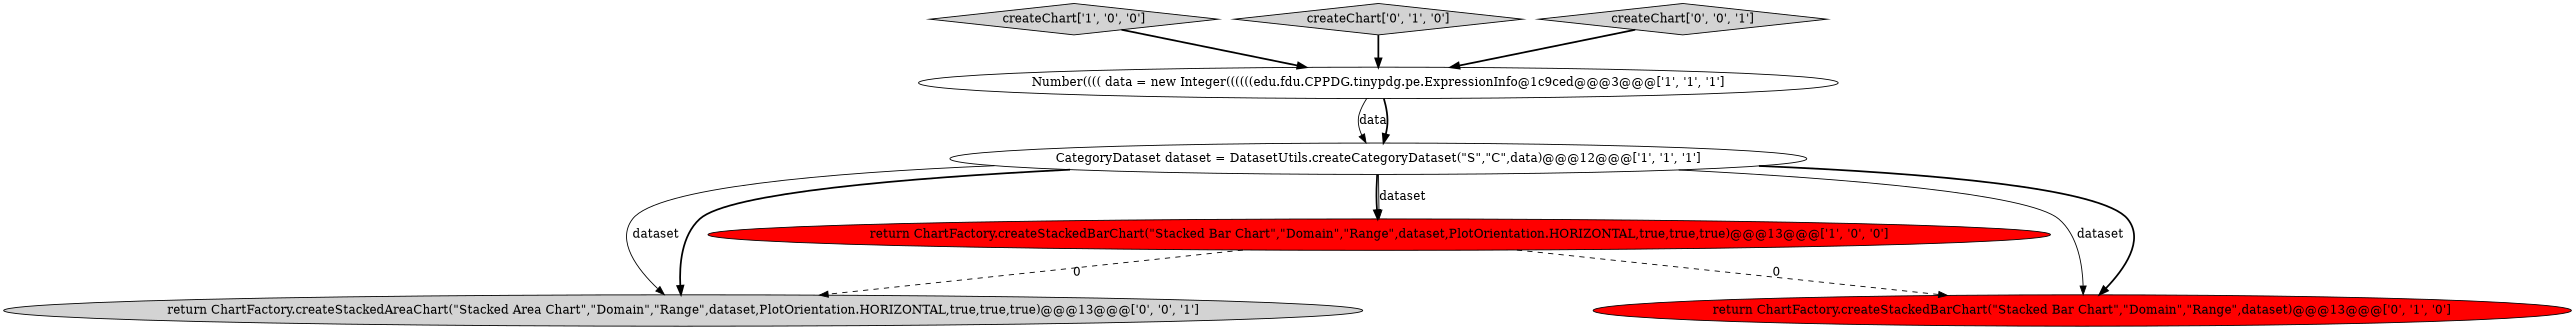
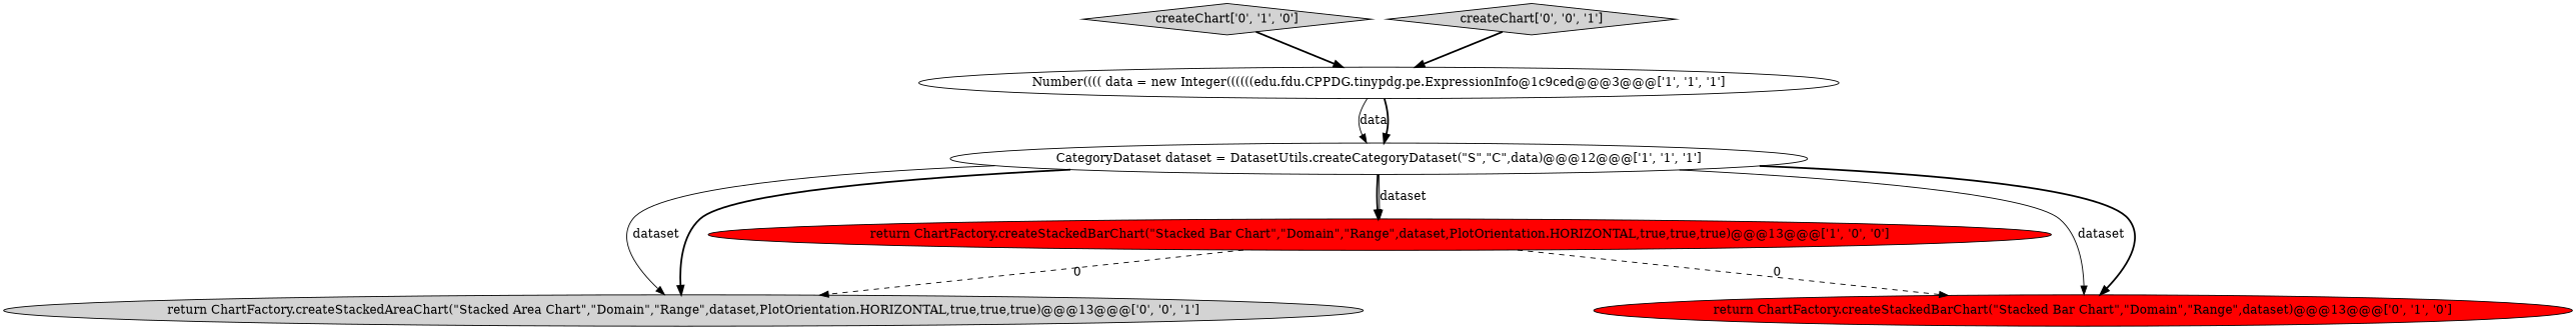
  digraph {
    node [fillcolor=lightgray shape=ellipse style=filled]
    edge [style=bold]
-   n1 [label="createChart['1', '0', '0']" shape=diamond]
    n2 [fillcolor=white label="Number(((( data = new Integer((((((edu.fdu.CPPDG.tinypdg.pe.ExpressionInfo@1c9ced@@@3@@@['1', '1', '1']"]
    n3 [fillcolor=red label="return ChartFactory.createStackedBarChart(\"Stacked Bar Chart\",\"Domain\",\"Range\",dataset,PlotOrientation.HORIZONTAL,true,true,true)@@@13@@@['1', '0', '0']"]
    n4 [label="return ChartFactory.createStackedAreaChart(\"Stacked Area Chart\",\"Domain\",\"Range\",dataset,PlotOrientation.HORIZONTAL,true,true,true)@@@13@@@['0', '0', '1']"]
    n5 [fillcolor=red label="return ChartFactory.createStackedBarChart(\"Stacked Bar Chart\",\"Domain\",\"Range\",dataset)@@@13@@@['0', '1', '0']"]
    n6 [fillcolor=white label="CategoryDataset dataset = DatasetUtils.createCategoryDataset(\"S\",\"C\",data)@@@12@@@['1', '1', '1']"]
    n7 [label="createChart['0', '1', '0']" shape=diamond]
    n8 [label="createChart['0', '0', '1']" shape=diamond]
-   n1 -> n2
    n2 -> n6 [label=data style=solid]
    n2 -> n6
    n3 -> n4 [label=0 style=dashed]
    n3 -> n5 [label=0 style=dashed]
    n6 -> n3
    n6 -> n3 [label=dataset style=solid]
    n6 -> n4
    n6 -> n4 [label=dataset style=solid]
    n6 -> n5 [label=dataset style=solid]
    n6 -> n5
    n7 -> n2
    n8 -> n2
  }
